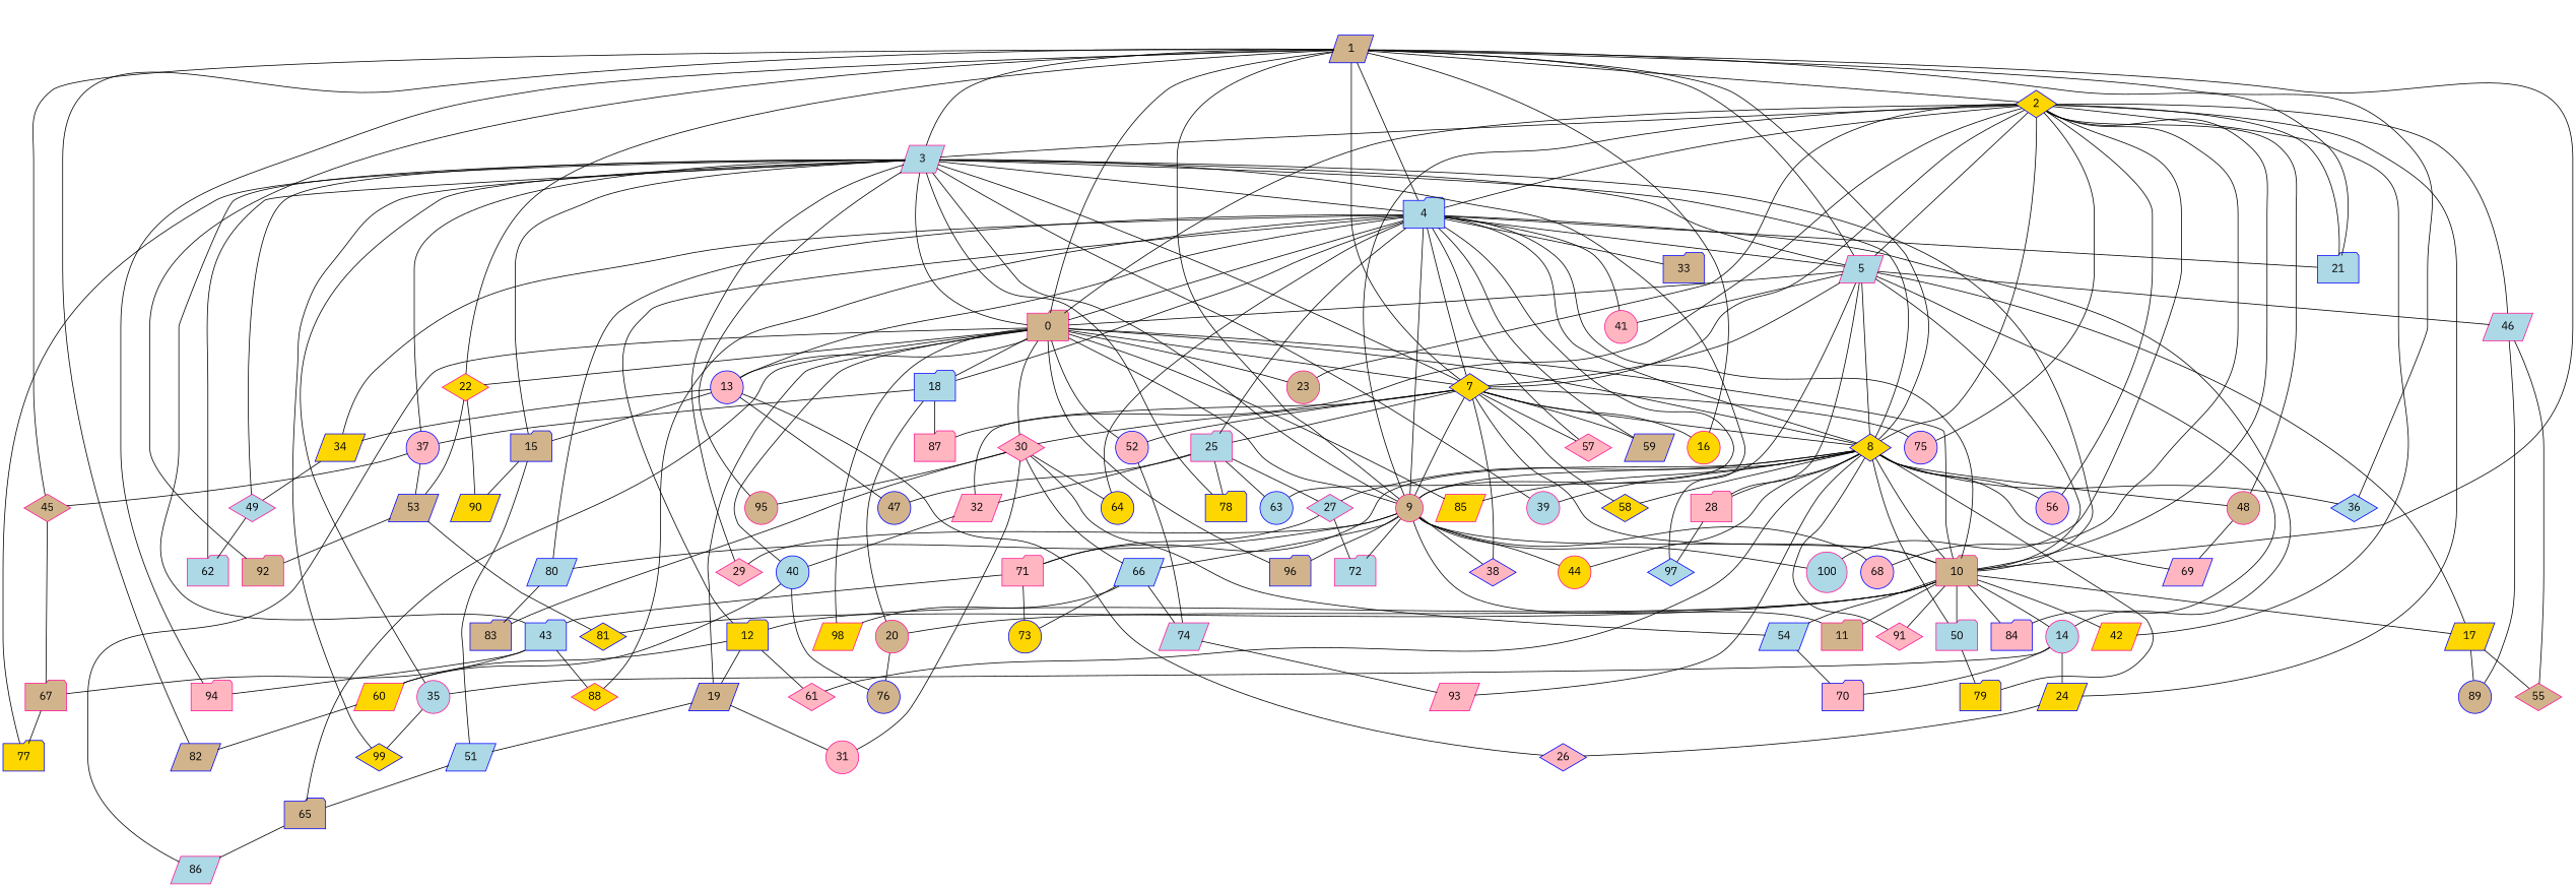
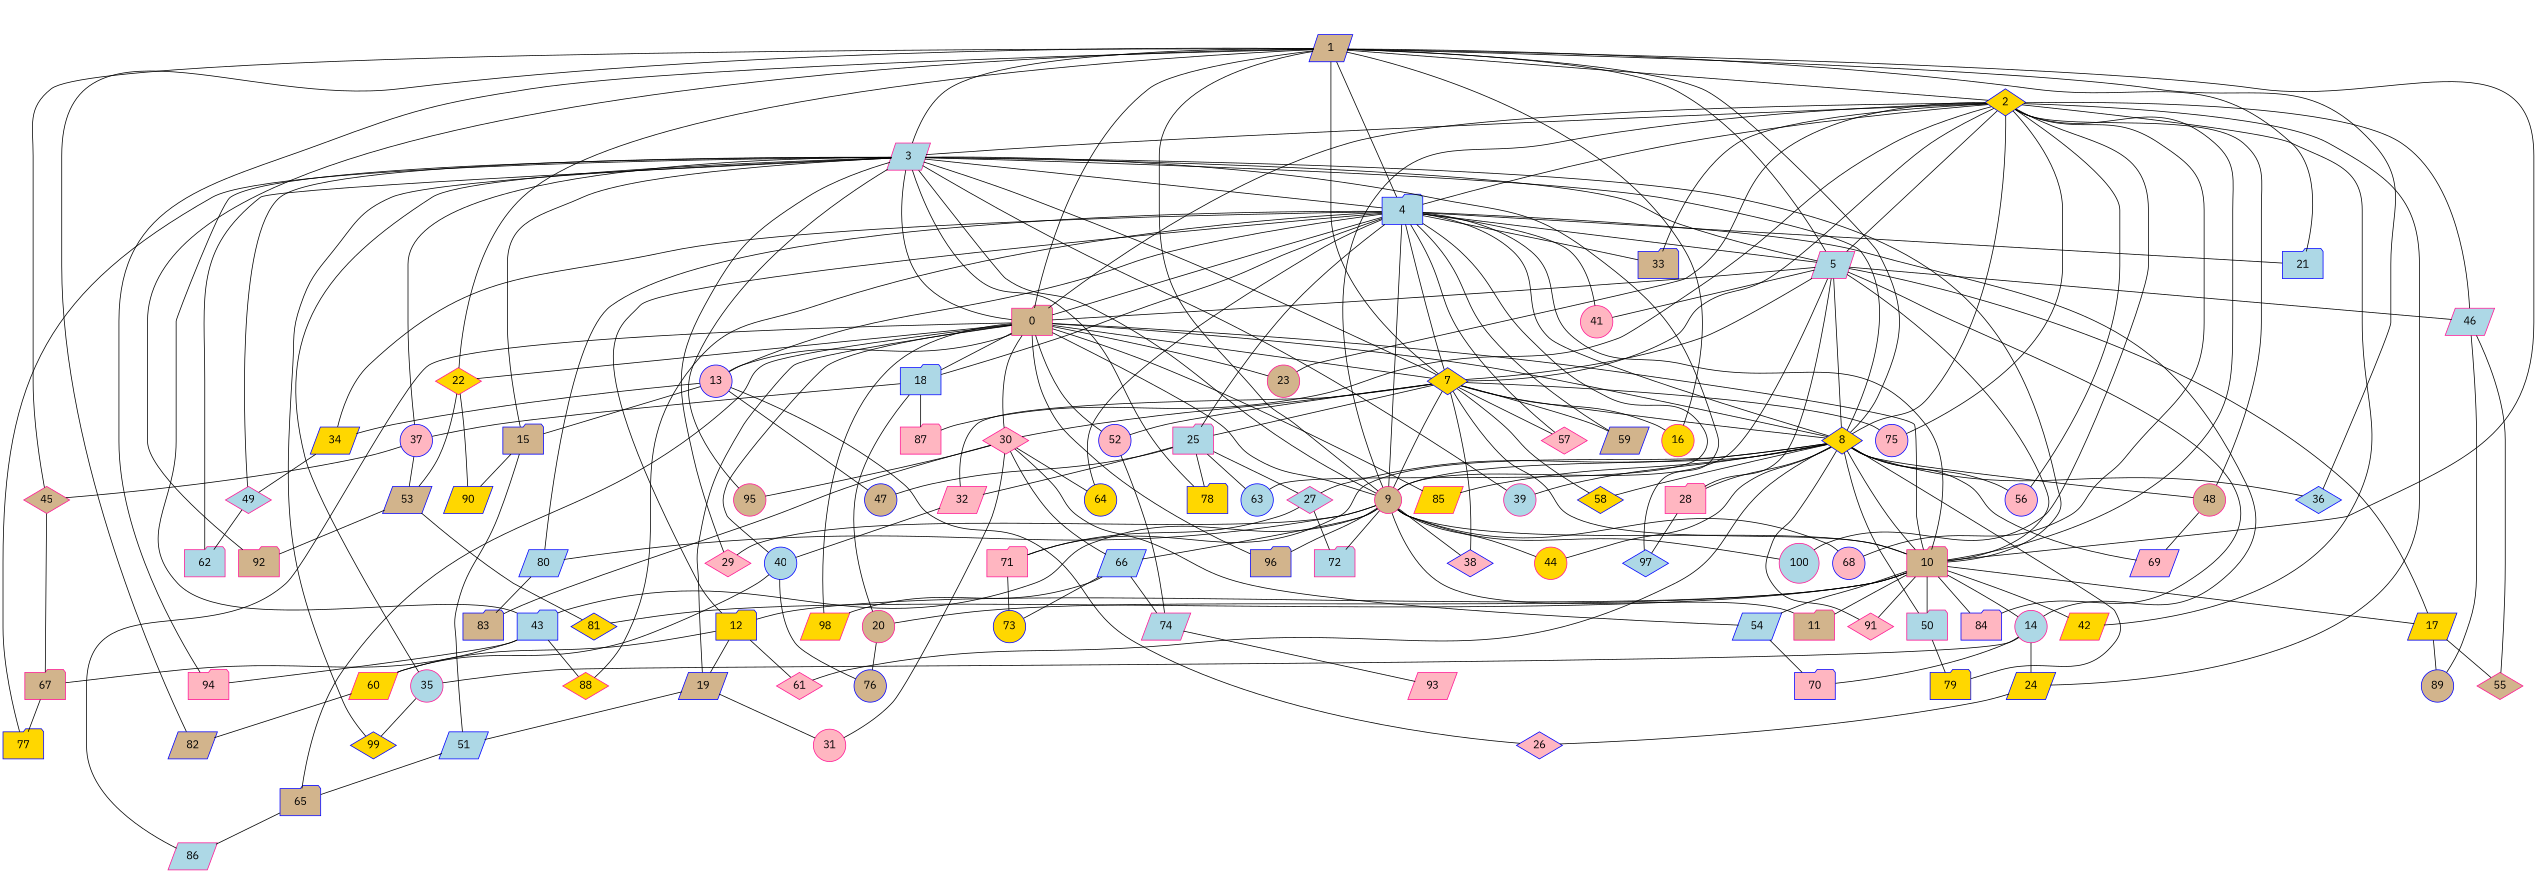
  graph {
    fontname="IBM Plex Sans"
    node [color=blue fillcolor=lightblue fontname="IBM Plex Sans" shape=folder style=filled]
    edge [fontname="IBM Plex Sans"]
    1 [fillcolor=tan shape=parallelogram]
    2 [fillcolor=gold shape=diamond]
    3 [color=deeppink shape=parallelogram]
    4
    5 [color=deeppink shape=parallelogram]
    n6 [color=deeppink fillcolor=tan label=0]
    7 [fillcolor=gold shape=diamond]
    8 [fillcolor=gold shape=diamond]
    9 [color=deeppink fillcolor=tan shape=circle]
    10 [color=deeppink fillcolor=tan]
    16 [color=deeppink fillcolor=gold shape=circle]
    21
    22 [color=deeppink fillcolor=gold shape=diamond]
    36 [shape=diamond]
    45 [color=deeppink fillcolor=tan shape=diamond]
    82 [fillcolor=tan shape=parallelogram]
    92 [color=deeppink fillcolor=tan]
    94 [color=deeppink fillcolor=lightpink]
    23 [color=deeppink fillcolor=tan shape=circle]
    24 [fillcolor=gold shape=parallelogram]
    33 [fillcolor=tan]
    42 [color=deeppink fillcolor=gold shape=parallelogram]
    46 [color=deeppink shape=parallelogram]
    48 [color=deeppink fillcolor=tan shape=circle]
    56 [fillcolor=lightpink shape=circle]
    68 [fillcolor=lightpink shape=circle]
    75 [fillcolor=lightpink shape=circle]
    87 [color=deeppink fillcolor=lightpink]
    100 [color=deeppink shape=circle]
    15 [fillcolor=tan]
    29 [color=deeppink fillcolor=lightpink shape=diamond]
    35 [color=deeppink shape=circle]
    37 [fillcolor=lightpink shape=circle]
    39 [color=deeppink shape=circle]
    43
    49 [color=deeppink shape=diamond]
    62 [color=deeppink]
    77 [fillcolor=gold]
    78 [fillcolor=gold]
    95 [color=deeppink fillcolor=tan shape=circle]
    97 [shape=diamond]
    99 [fillcolor=gold shape=diamond]
    12 [fillcolor=gold]
    13 [fillcolor=lightpink shape=circle]
    14 [color=deeppink shape=circle]
    18
    25 [color=deeppink]
    34 [fillcolor=gold shape=parallelogram]
    41 [color=deeppink fillcolor=lightpink shape=circle]
    57 [color=deeppink fillcolor=lightpink shape=diamond]
    59 [fillcolor=tan shape=parallelogram]
    63 [shape=circle]
    64 [fillcolor=gold shape=circle]
    80 [shape=parallelogram]
    88 [color=deeppink fillcolor=gold shape=diamond]
    17 [fillcolor=gold shape=parallelogram]
    28 [color=deeppink fillcolor=lightpink]
    84 [fillcolor=lightpink]
    19 [fillcolor=tan shape=parallelogram]
    30 [color=deeppink fillcolor=lightpink shape=diamond]
    40 [shape=circle]
    52 [fillcolor=lightpink shape=circle]
    65 [fillcolor=tan]
    85 [color=deeppink fillcolor=gold shape=parallelogram]
    86 [color=deeppink shape=parallelogram]
    96 [fillcolor=tan]
    98 [color=deeppink fillcolor=gold shape=parallelogram]
    32 [color=deeppink fillcolor=lightpink shape=parallelogram]
    38 [fillcolor=lightpink shape=diamond]
    58 [fillcolor=gold shape=diamond]
    27 [color=deeppink shape=diamond]
    44 [color=deeppink fillcolor=gold shape=circle]
    50 [color=deeppink]
    61 [color=deeppink fillcolor=lightpink shape=diamond]
    69 [fillcolor=lightpink shape=parallelogram]
    71 [color=deeppink fillcolor=lightpink]
    79 [fillcolor=gold]
    91 [color=deeppink fillcolor=lightpink shape=diamond]
    93 [color=deeppink fillcolor=lightpink shape=parallelogram]
    11 [color=deeppink fillcolor=tan]
    66 [shape=parallelogram]
    72 [color=deeppink]
    20 [color=deeppink fillcolor=tan shape=circle]
    54 [shape=parallelogram]
    81 [fillcolor=gold shape=diamond]
    90 [fillcolor=gold shape=parallelogram]
    53 [fillcolor=tan shape=parallelogram]
    67 [color=deeppink fillcolor=tan]
    26 [fillcolor=lightpink shape=diamond]
    55 [color=deeppink fillcolor=tan shape=diamond]
    89 [fillcolor=tan shape=circle]
    51 [shape=parallelogram]
    60 [color=deeppink fillcolor=gold shape=parallelogram]
    47 [fillcolor=tan shape=circle]
    70 [fillcolor=lightpink]
    83 [fillcolor=tan]
    31 [color=deeppink fillcolor=lightpink shape=circle]
    76 [fillcolor=tan shape=circle]
    74 [color=deeppink shape=parallelogram]
    73 [fillcolor=gold shape=circle]
    1 -- 2
    1 -- 3
    1 -- 4
    1 -- 5
    1 -- n6
    1 -- 7
    1 -- 8
    1 -- 9
    1 -- 10
    1 -- 16
    1 -- 21
    1 -- 22
    1 -- 36
    1 -- 45
    1 -- 82
    1 -- 92
    1 -- 94
    2 -- 3
    2 -- 4
    2 -- 5
    2 -- n6
    2 -- 7
    2 -- 8
    2 -- 9
    2 -- 10
    2 -- 23
    2 -- 24
-   2 -- 21
+   2 -- 33
    2 -- 42
    2 -- 46
    2 -- 48
    2 -- 56
    2 -- 68
    2 -- 75
    2 -- 87
    2 -- 100
    3 -- 4
    3 -- 5
    3 -- n6
    3 -- 7
    3 -- 8
    3 -- 9
    3 -- 10
    3 -- 15
    3 -- 29
    3 -- 35
    3 -- 37
    3 -- 39
    3 -- 43
    3 -- 49
    3 -- 62
    3 -- 77
    3 -- 78
    3 -- 95
    3 -- 97
    3 -- 99
    4 -- 5
    4 -- n6
    4 -- 7
    4 -- 8
    4 -- 9
    4 -- 10
    4 -- 21
    4 -- 33
    4 -- 12
    4 -- 13
    4 -- 14
    4 -- 18
    4 -- 25
    4 -- 34
    4 -- 41
    4 -- 57
    4 -- 59
    4 -- 63
    4 -- 64
    4 -- 80
    4 -- 88
    5 -- n6
    5 -- 7
    5 -- 8
    5 -- 9
    5 -- 10
    5 -- 46
    5 -- 41
    5 -- 17
    5 -- 28
    5 -- 84
    n6 -- 7
    n6 -- 8
    n6 -- 9
    n6 -- 10
    n6 -- 22
    n6 -- 23
    n6 -- 13
    n6 -- 18
    n6 -- 19
    n6 -- 30
    n6 -- 40
    n6 -- 52
    n6 -- 65
    n6 -- 85
    n6 -- 86
    n6 -- 96
    n6 -- 98
    7 -- 8
    7 -- 9
    7 -- 10
    7 -- 16
    7 -- 75
    7 -- 25
    7 -- 57
    7 -- 59
    7 -- 30
    7 -- 52
    7 -- 32
    7 -- 38
    7 -- 58
    8 -- 9
    8 -- 10
    8 -- 36
    8 -- 48
    8 -- 56
    8 -- 39
    8 -- 28
    8 -- 85
    8 -- 58
    8 -- 27
    8 -- 44
    8 -- 50
    8 -- 61
    8 -- 69
    8 -- 71
    8 -- 79
    8 -- 91
-   8 -- 93
    9 -- 10
    9 -- 68
    9 -- 100
    9 -- 29
-   71 -- 43
+   9 -- 43
    9 -- 80
    9 -- 96
    9 -- 38
    9 -- 44
    9 -- 11
    9 -- 66
    9 -- 72
    10 -- 42
    10 -- 12
    10 -- 14
    10 -- 17
    10 -- 84
    10 -- 50
    10 -- 91
    10 -- 11
    10 -- 20
    10 -- 54
    10 -- 81
    22 -- 90
    22 -- 53
    45 -- 67
    24 -- 26
    46 -- 55
    46 -- 89
    48 -- 69
    15 -- 90
    15 -- 51
    35 -- 99
    37 -- 45
    37 -- 53
    43 -- 94
    43 -- 88
    43 -- 67
    49 -- 62
    12 -- 19
    12 -- 61
    12 -- 60
    13 -- 15
    13 -- 34
    13 -- 26
    13 -- 47
    14 -- 24
    14 -- 35
    14 -- 70
    18 -- 87
    18 -- 37
    18 -- 20
    25 -- 78
    25 -- 63
    25 -- 32
    25 -- 27
    25 -- 47
    34 -- 49
    80 -- 83
    17 -- 55
    17 -- 89
    28 -- 97
    19 -- 51
    19 -- 31
    30 -- 95
    30 -- 64
    30 -- 66
    30 -- 54
    30 -- 83
    30 -- 31
    40 -- 60
    40 -- 76
    52 -- 74
    65 -- 86
    32 -- 40
    27 -- 71
    27 -- 72
    50 -- 79
    71 -- 73
    66 -- 98
    66 -- 74
    66 -- 73
    20 -- 76
    54 -- 70
    53 -- 92
    53 -- 81
    67 -- 77
    51 -- 65
    60 -- 82
    74 -- 93
  }
